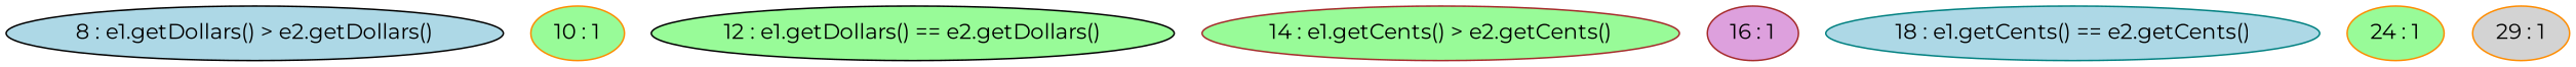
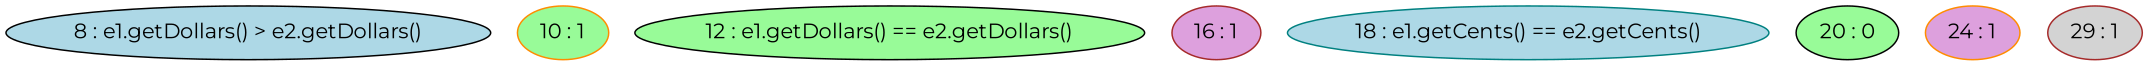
  digraph {
    fontname=Montserrat
    node [style=filled fillcolor=palegreen color=black fontname=Montserrat]
    "8 : e1.getDollars() > e2.getDollars()" [fillcolor=lightblue]
    "10 : 1" [color=darkorange]
    "12 : e1.getDollars() == e2.getDollars()"
-   "14 : e1.getCents() > e2.getCents()" [color=brown]
    "16 : 1" [fillcolor=plum color=brown]
    "18 : e1.getCents() == e2.getCents()" [fillcolor=lightblue color=teal]
-   "24 : 1" [color=darkorange]
-   "29 : 1" [fillcolor=lightgrey color=darkorange]
+   "20 : 0"
+   "24 : 1" [fillcolor=plum color=darkorange]
+   "29 : 1" [fillcolor=lightgrey color=brown]
  }
